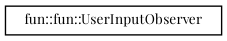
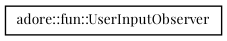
  digraph {
    rankdir=LR
    fontname="Playfair Display"
-   n1 [color=black fillcolor=white fontname="Playfair Display" fontsize=10 height=0.2 label="fun::fun::UserInputObserver" shape=record style=filled width=0.4]
+   n1 [color=black fillcolor=white fontname="Playfair Display" fontsize=10 height=0.2 label="adore::fun::UserInputObserver" shape=record style=filled width=0.4]
  }
